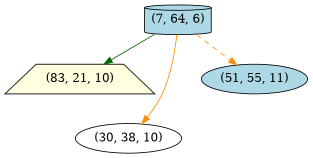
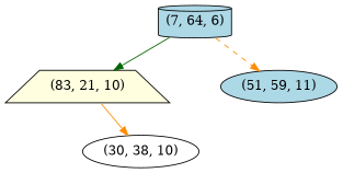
  digraph {
    node [fillcolor=lightblue shape=ellipse style=filled]
    edge [color=darkorange style=solid]
    "(7, 64, 6)" [shape=cylinder]
    n2 [fillcolor=lightyellow label="(83, 21, 10)" shape=trapezium]
    "(30, 38, 10)" [fillcolor=white]
-   "(51, 59, 11)" [label="(51, 55, 11)"]
+   "(51, 59, 11)"
    "(7, 64, 6)" -> n2 [color=darkgreen]
-   "(7, 64, 6)" -> "(30, 38, 10)"
+   n2 -> "(30, 38, 10)"
    "(7, 64, 6)" -> "(51, 59, 11)" [style=dashed]
  }
